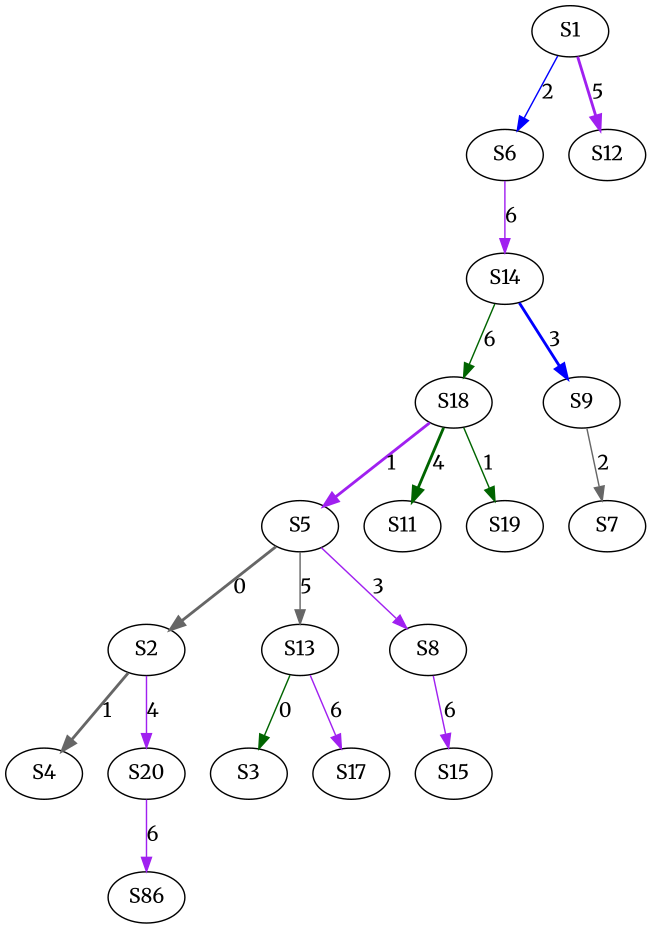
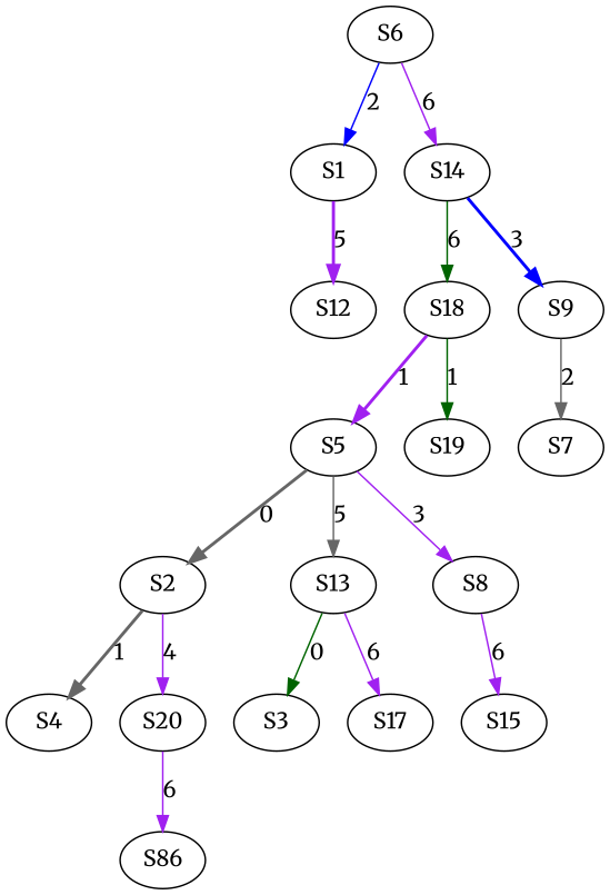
  strict digraph {
    fontname=Merriweather
    node [fontname=Merriweather]
    edge [color=purple fontname=Merriweather style=solid]
    S5
    S2
    S13
    S8
    S4
    n6 [label=S20]
    S3
    S17
    S15
    n10 [label=S86]
    S18
-   S11
    S19
    S1
    S6
    S12
    S14
    S9
    S7
    S5 -> S2 [color=gray40 label=0 style=bold]
    S5 -> S13 [color=gray40 label=5]
    S5 -> S8 [label=3]
    S2 -> S4 [color=gray40 label=1 style=bold]
    S2 -> n6 [label=4]
    S13 -> S3 [color=darkgreen label=0]
    S13 -> S17 [label=6]
    S8 -> S15 [label=6]
    n6 -> n10 [label=6]
    S18 -> S5 [label=1 style=bold]
-   S18 -> S11 [color=darkgreen label=4 style=bold]
    S18 -> S19 [color=darkgreen label=1]
-   S1 -> S6 [color=blue label=2]
+   S6 -> S1 [color=blue label=2]
    S1 -> S12 [label=5 style=bold]
    S6 -> S14 [label=6]
    S14 -> S18 [color=darkgreen label=6]
    S14 -> S9 [color=blue label=3 style=bold]
    S9 -> S7 [color=gray40 label=2]
  }
